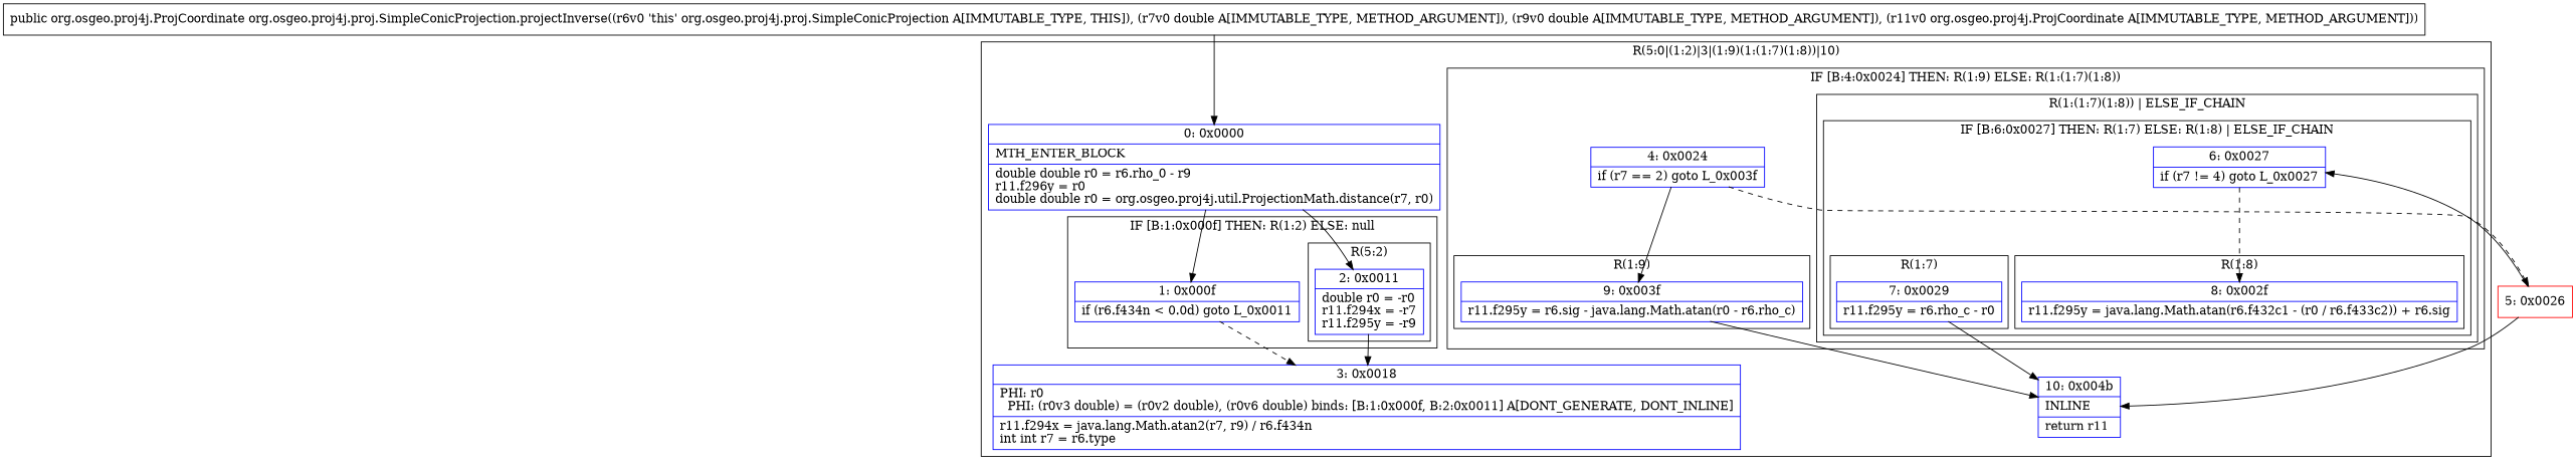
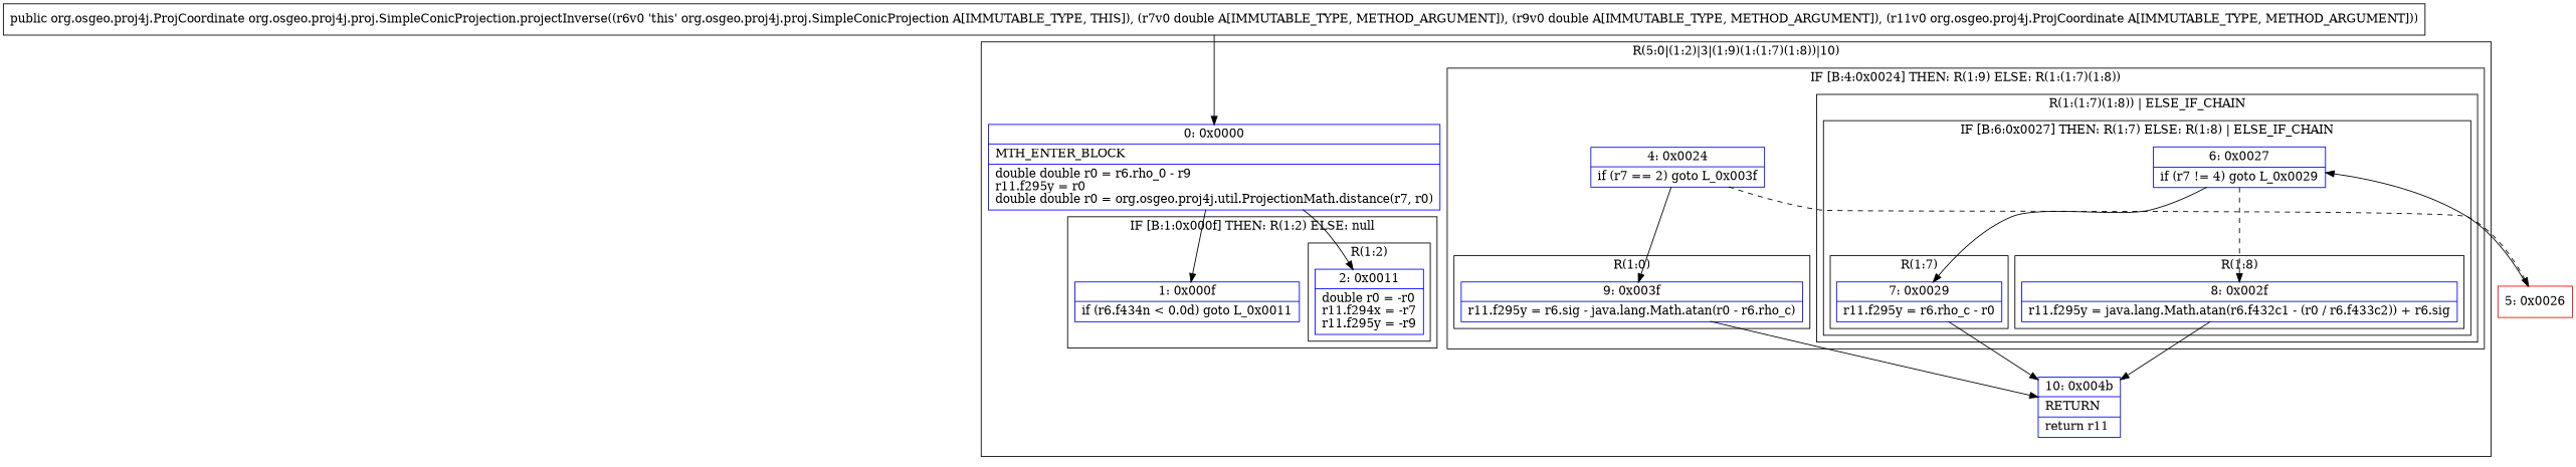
  digraph {
    node [color=blue shape=record]
    n1 [label="{2\:\ 0x0011|double r0 = \-r0\lr11.f294x = \-r7\lr11.f295y = \-r9\l}"]
    n2 [label="{1\:\ 0x000f|if (r6.f434n \< 0.0d) goto L_0x0011\l}"]
    n3 [label="{7\:\ 0x0029|r11.f295y = r6.rho_c \- r0\l}"]
    n4 [label="{8\:\ 0x002f|r11.f295y = java.lang.Math.atan(r6.f432c1 \- (r0 \/ r6.f433c2)) + r6.sig\l}"]
-   n5 [label="{6\:\ 0x0027|if (r7 != 4) goto L_0x0027\l}"]
+   n5 [label="{6\:\ 0x0027|if (r7 != 4) goto L_0x0029\l}"]
    n6 [label="{9\:\ 0x003f|r11.f295y = r6.sig \- java.lang.Math.atan(r0 \- r6.rho_c)\l}"]
    n7 [label="{4\:\ 0x0024|if (r7 == 2) goto L_0x003f\l}"]
-   n8 [label="{0\:\ 0x0000|MTH_ENTER_BLOCK\l|double double r0 = r6.rho_0 \- r9\lr11.f296y = r0\ldouble double r0 = org.osgeo.proj4j.util.ProjectionMath.distance(r7, r0)\l}"]
-   n9 [label="{3\:\ 0x0018|PHI: r0 \l  PHI: (r0v3 double) = (r0v2 double), (r0v6 double) binds: [B:1:0x000f, B:2:0x0011] A[DONT_GENERATE, DONT_INLINE]\l|r11.f294x = java.lang.Math.atan2(r7, r9) \/ r6.f434n\lint int r7 = r6.type\l}"]
-   n10 [label="{10\:\ 0x004b|INLINE\l|return r11\l}"]
+   n8 [label="{0\:\ 0x0000|MTH_ENTER_BLOCK\l|double double r0 = r6.rho_0 \- r9\lr11.f295y = r0\ldouble double r0 = org.osgeo.proj4j.util.ProjectionMath.distance(r7, r0)\l}"]
+   n10 [label="{10\:\ 0x004b|RETURN\l|return r11\l}"]
    n11 [color=red label="{5\:\ 0x0026}"]
    n12 [label="{public org.osgeo.proj4j.ProjCoordinate org.osgeo.proj4j.proj.SimpleConicProjection.projectInverse((r6v0 'this' org.osgeo.proj4j.proj.SimpleConicProjection A[IMMUTABLE_TYPE, THIS]), (r7v0 double A[IMMUTABLE_TYPE, METHOD_ARGUMENT]), (r9v0 double A[IMMUTABLE_TYPE, METHOD_ARGUMENT]), (r11v0 org.osgeo.proj4j.ProjCoordinate A[IMMUTABLE_TYPE, METHOD_ARGUMENT])) }" color=""]
    subgraph cluster_1 {
      label="R(5:0|(1:2)|3|(1:9)(1:(1:7)(1:8))|10)"
      n8
-     n9
      n10
      subgraph cluster_2 {
        label="IF [B:1:0x000f] THEN: R(1:2) ELSE: null"
        n2
        subgraph cluster_3 {
-         label="R(5:2)"
+         label="R(1:2)"
          n1
        }
      }
      subgraph cluster_4 {
        label="IF [B:4:0x0024] THEN: R(1:9) ELSE: R(1:(1:7)(1:8))"
        n7
        subgraph cluster_5 {
          label="R(1:(1:7)(1:8)) | ELSE_IF_CHAIN\l"
          subgraph cluster_6 {
            label="IF [B:6:0x0027] THEN: R(1:7) ELSE: R(1:8) | ELSE_IF_CHAIN\l"
            n5
            subgraph cluster_7 {
              label="R(1:7)"
              n3
            }
            subgraph cluster_8 {
              label="R(1:8)"
              n4
            }
          }
        }
        subgraph cluster_9 {
-         label="R(1:9)"
+         label="R(1:0)"
          n6
        }
      }
    }
-   n1 -> n9
-   n2 -> n9 [style=dashed]
    n3 -> n10
-   n11 -> n10
+   n4 -> n10
+   n5 -> n3
    n5 -> n4 [style=dashed]
    n6 -> n10
    n7 -> n6
    n7 -> n11 [style=dashed]
    n8 -> n1
    n8 -> n2
    n11 -> n5
    n12 -> n8
  }
